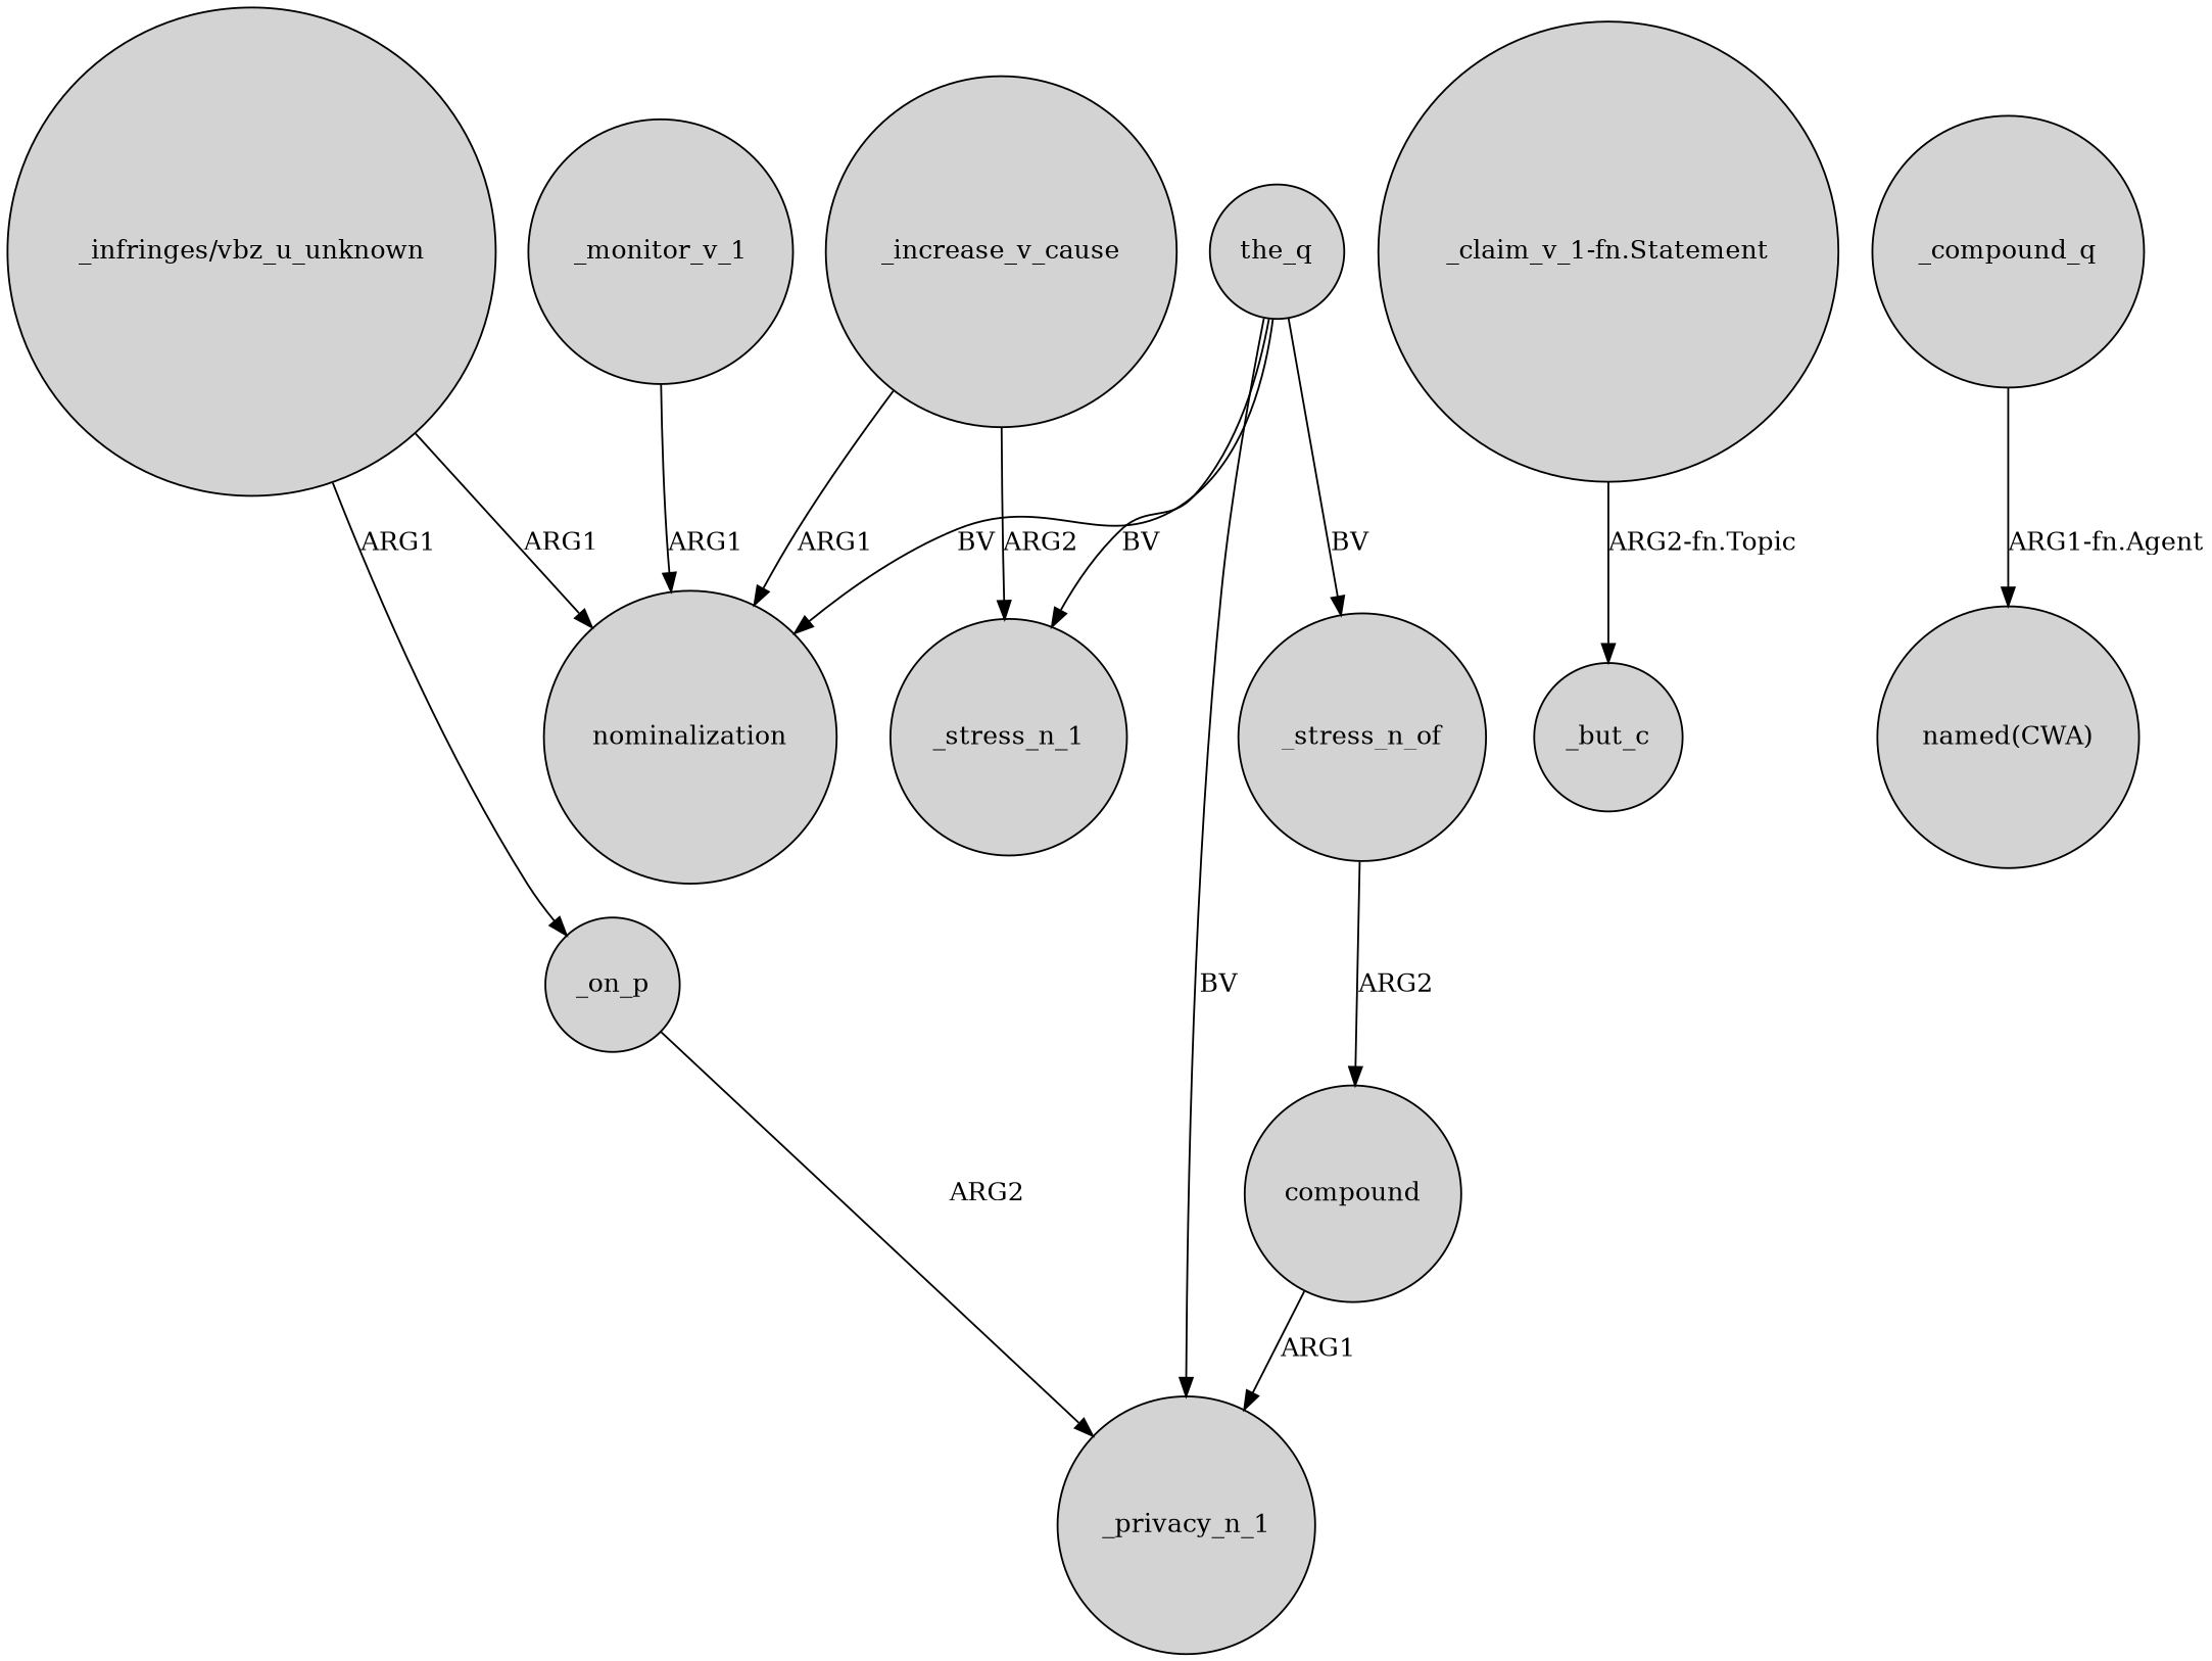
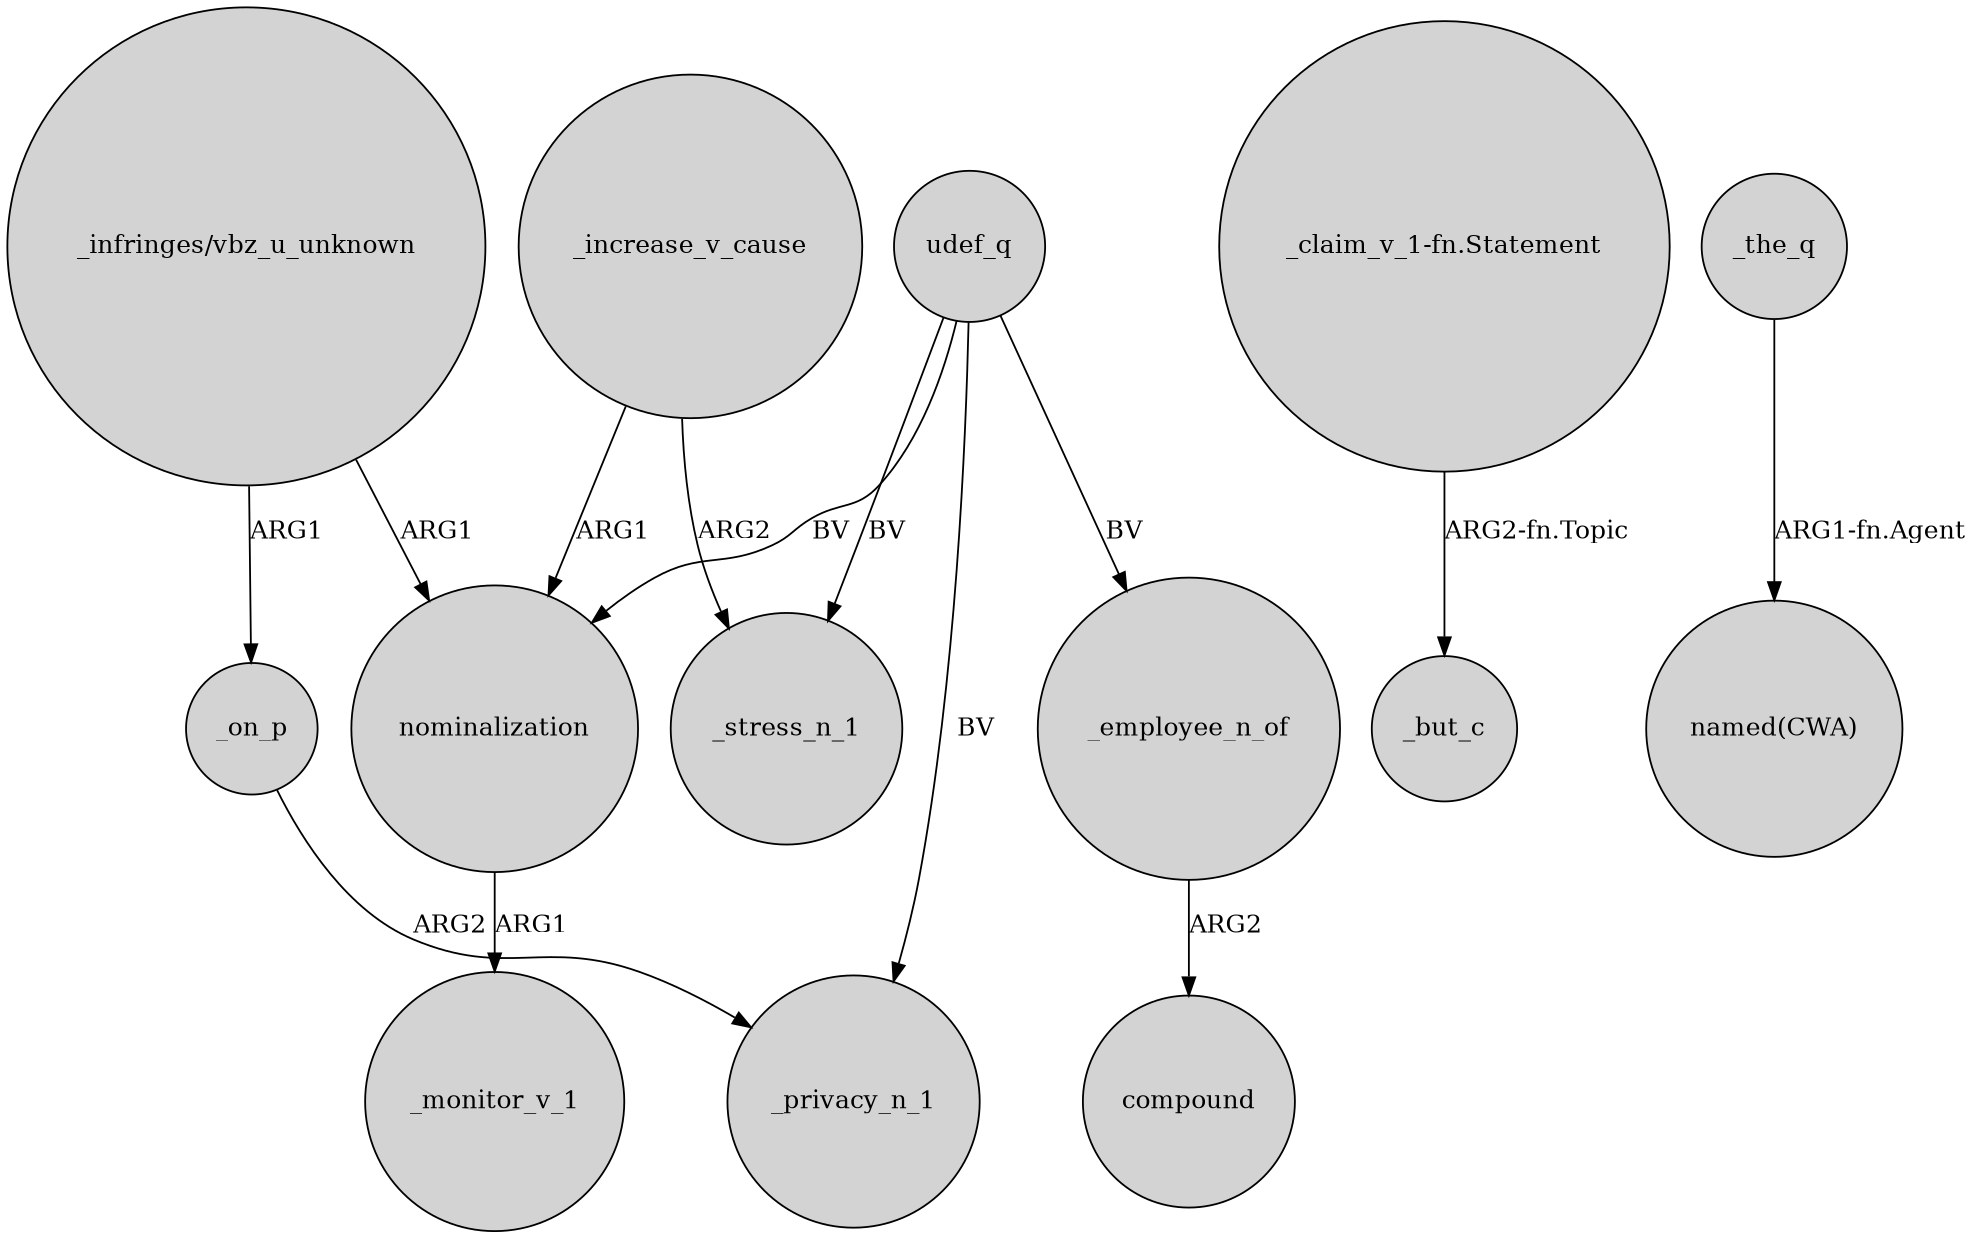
  digraph {
    node [shape=circle style=filled]
    "_infringes/vbz_u_unknown"
    nominalization
    _on_p
    _monitor_v_1
-   udef_q [label=the_q]
+   udef_q
    _stress_n_1
    _privacy_n_1
-   _employee_n_of [label=_stress_n_of]
+   _employee_n_of
    compound
    "_claim_v_1-fn.Statement"
    _but_c
    _increase_v_cause
-   _the_q [label=_compound_q]
+   _the_q
    "named(CWA)"
    "_infringes/vbz_u_unknown" -> nominalization [label=ARG1]
    "_infringes/vbz_u_unknown" -> _on_p [label=ARG1]
-   _monitor_v_1 -> nominalization [label=ARG1]
+   nominalization -> _monitor_v_1 [label=ARG1]
    _on_p -> _privacy_n_1 [label=ARG2]
    udef_q -> nominalization [label=BV]
    udef_q -> _stress_n_1 [label=BV]
    udef_q -> _privacy_n_1 [label=BV]
    udef_q -> _employee_n_of [label=BV]
    _employee_n_of -> compound [label=ARG2]
-   compound -> _privacy_n_1 [label=ARG1]
    "_claim_v_1-fn.Statement" -> _but_c [label="ARG2-fn.Topic"]
    _increase_v_cause -> nominalization [label=ARG1]
    _increase_v_cause -> _stress_n_1 [label=ARG2]
    _the_q -> "named(CWA)" [label="ARG1-fn.Agent"]
  }
